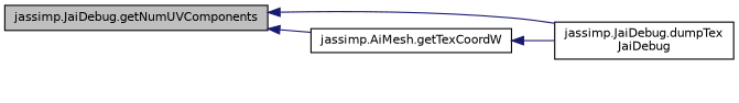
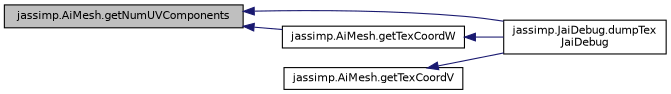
  digraph {
    rankdir=LR
    node [color=black fillcolor=white fontname=Helvetica fontsize=10 shape=record style=filled]
    edge [color=midnightblue dir=back fontname=Helvetica fontsize=10 labelfontname=Helvetica labelfontsize=10 style=solid]
-   n1 [fillcolor=grey75 fontcolor=black height=0.2 label="jassimp.JaiDebug.getNumUVComponents" width=0.4]
+   n1 [fillcolor=grey75 fontcolor=black height=0.2 label="jassimp.AiMesh.getNumUVComponents" width=0.4]
    n2 [height=0.2 label="jassimp.JaiDebug.dumpTex\lJaiDebug" width=0.4]
    n3 [height=0.2 label="jassimp.AiMesh.getTexCoordW" width=0.4]
+   n4 [height=0.2 label="jassimp.AiMesh.getTexCoordV" width=0.4]
    n1 -> n2
    n1 -> n3
    n3 -> n2
+   n4 -> n2
  }
